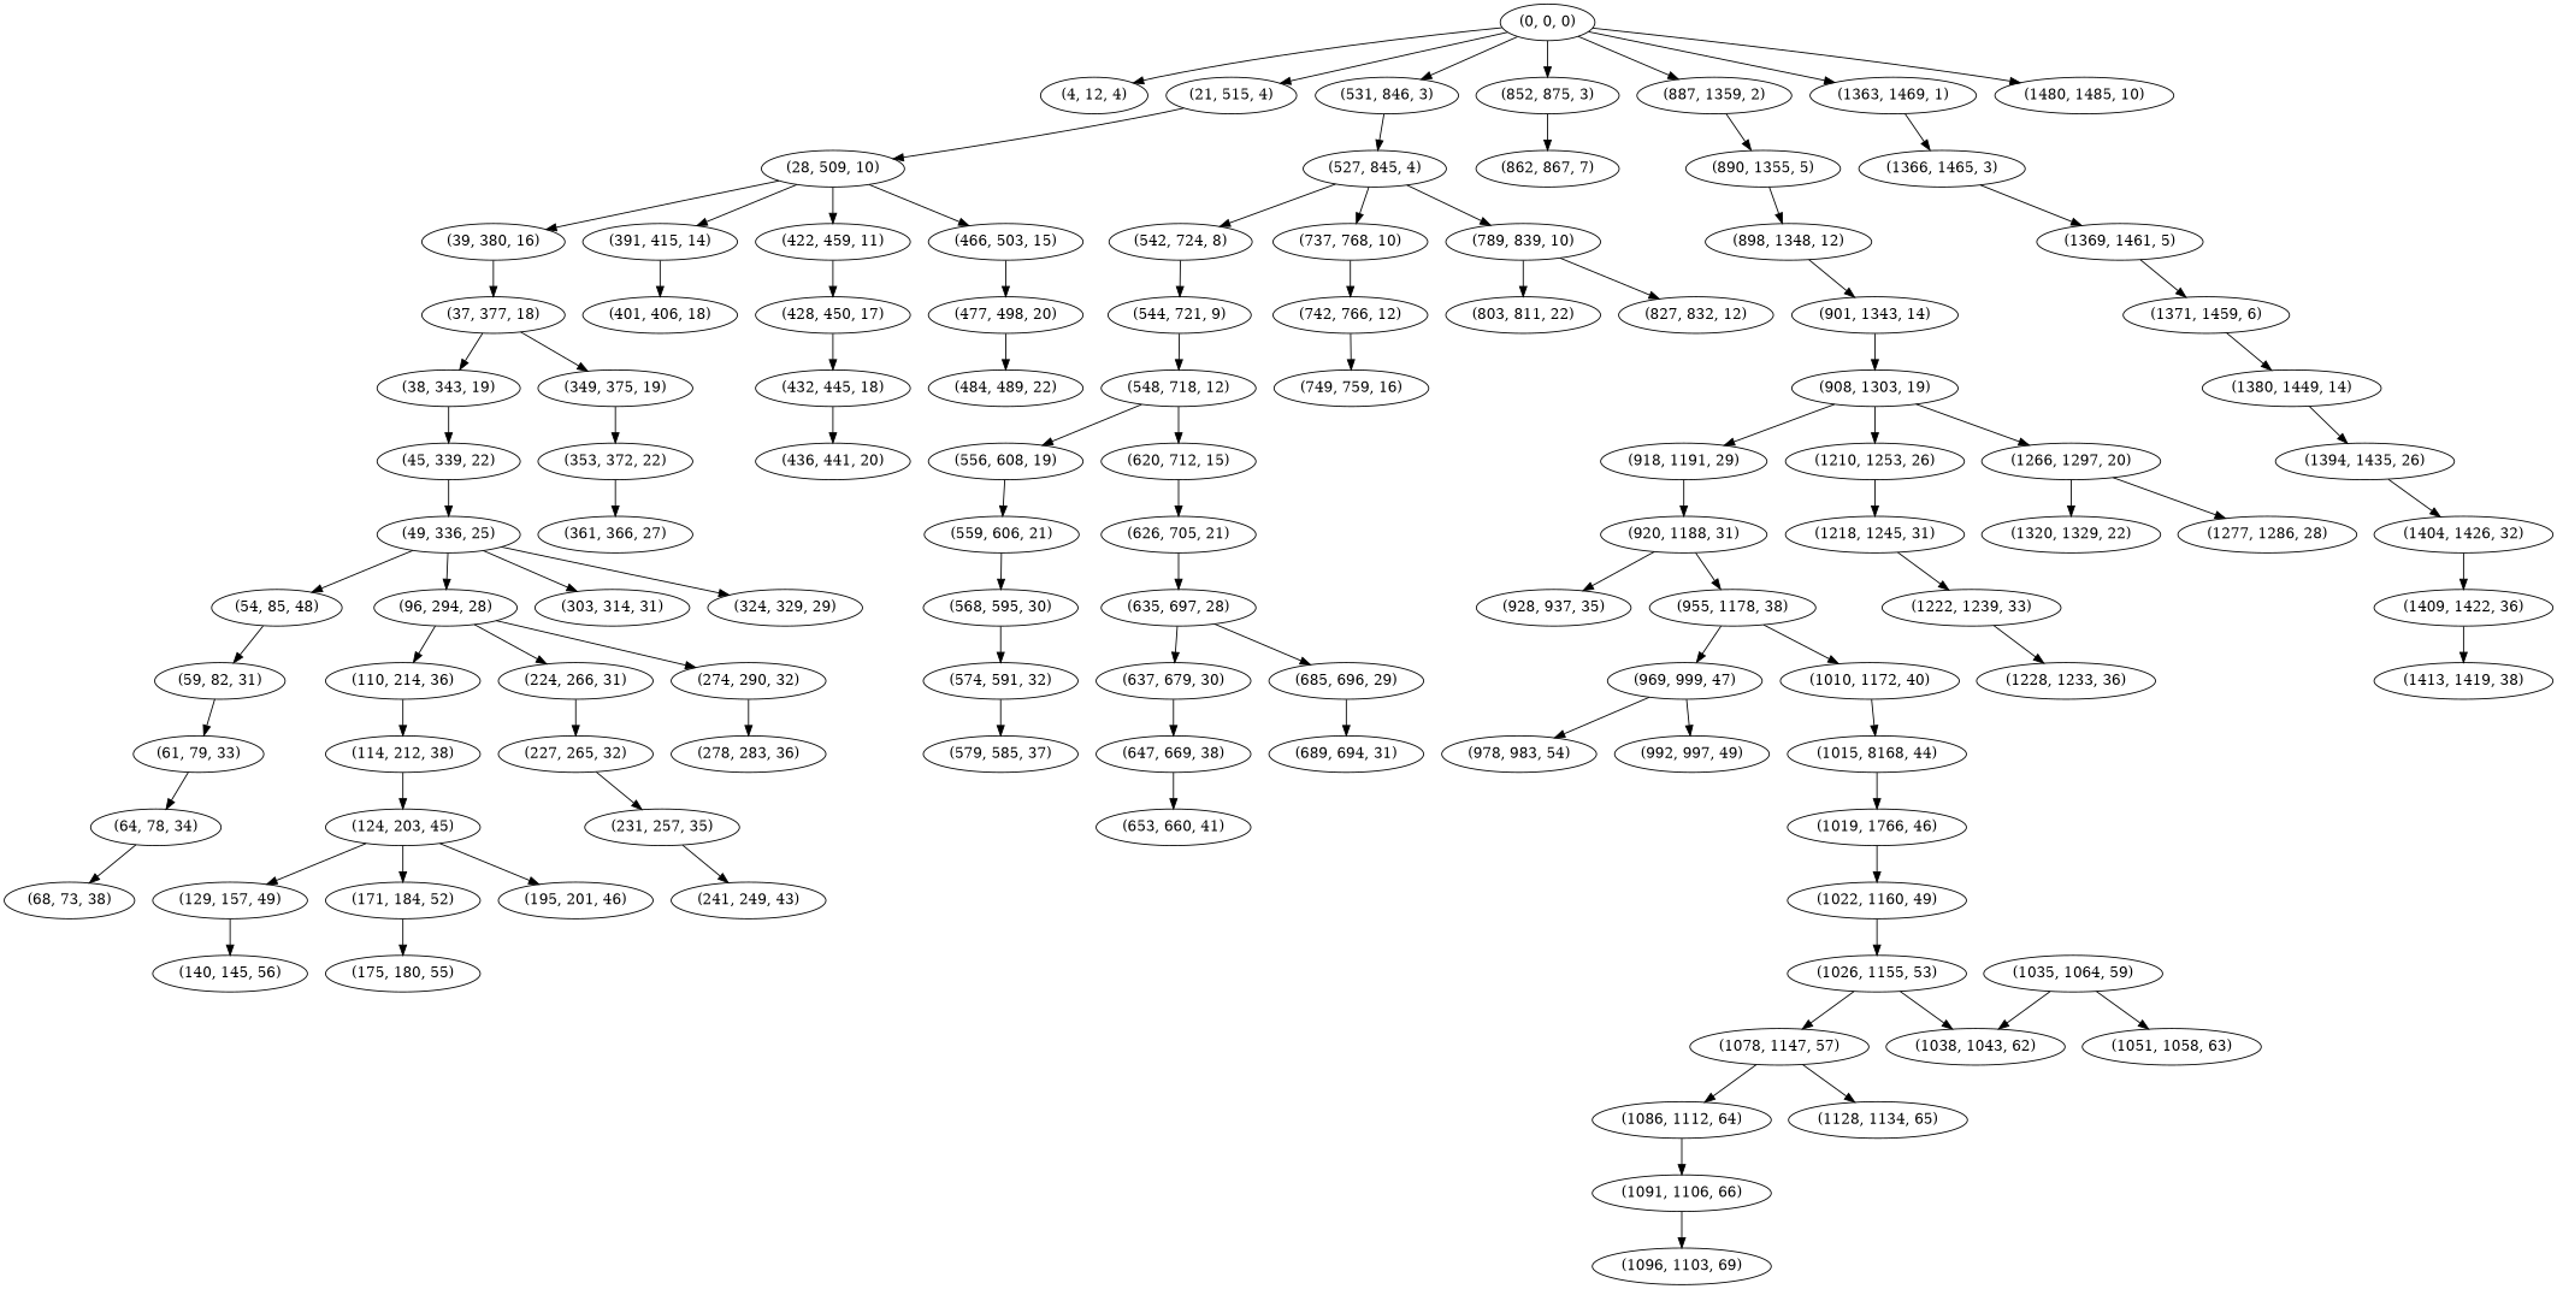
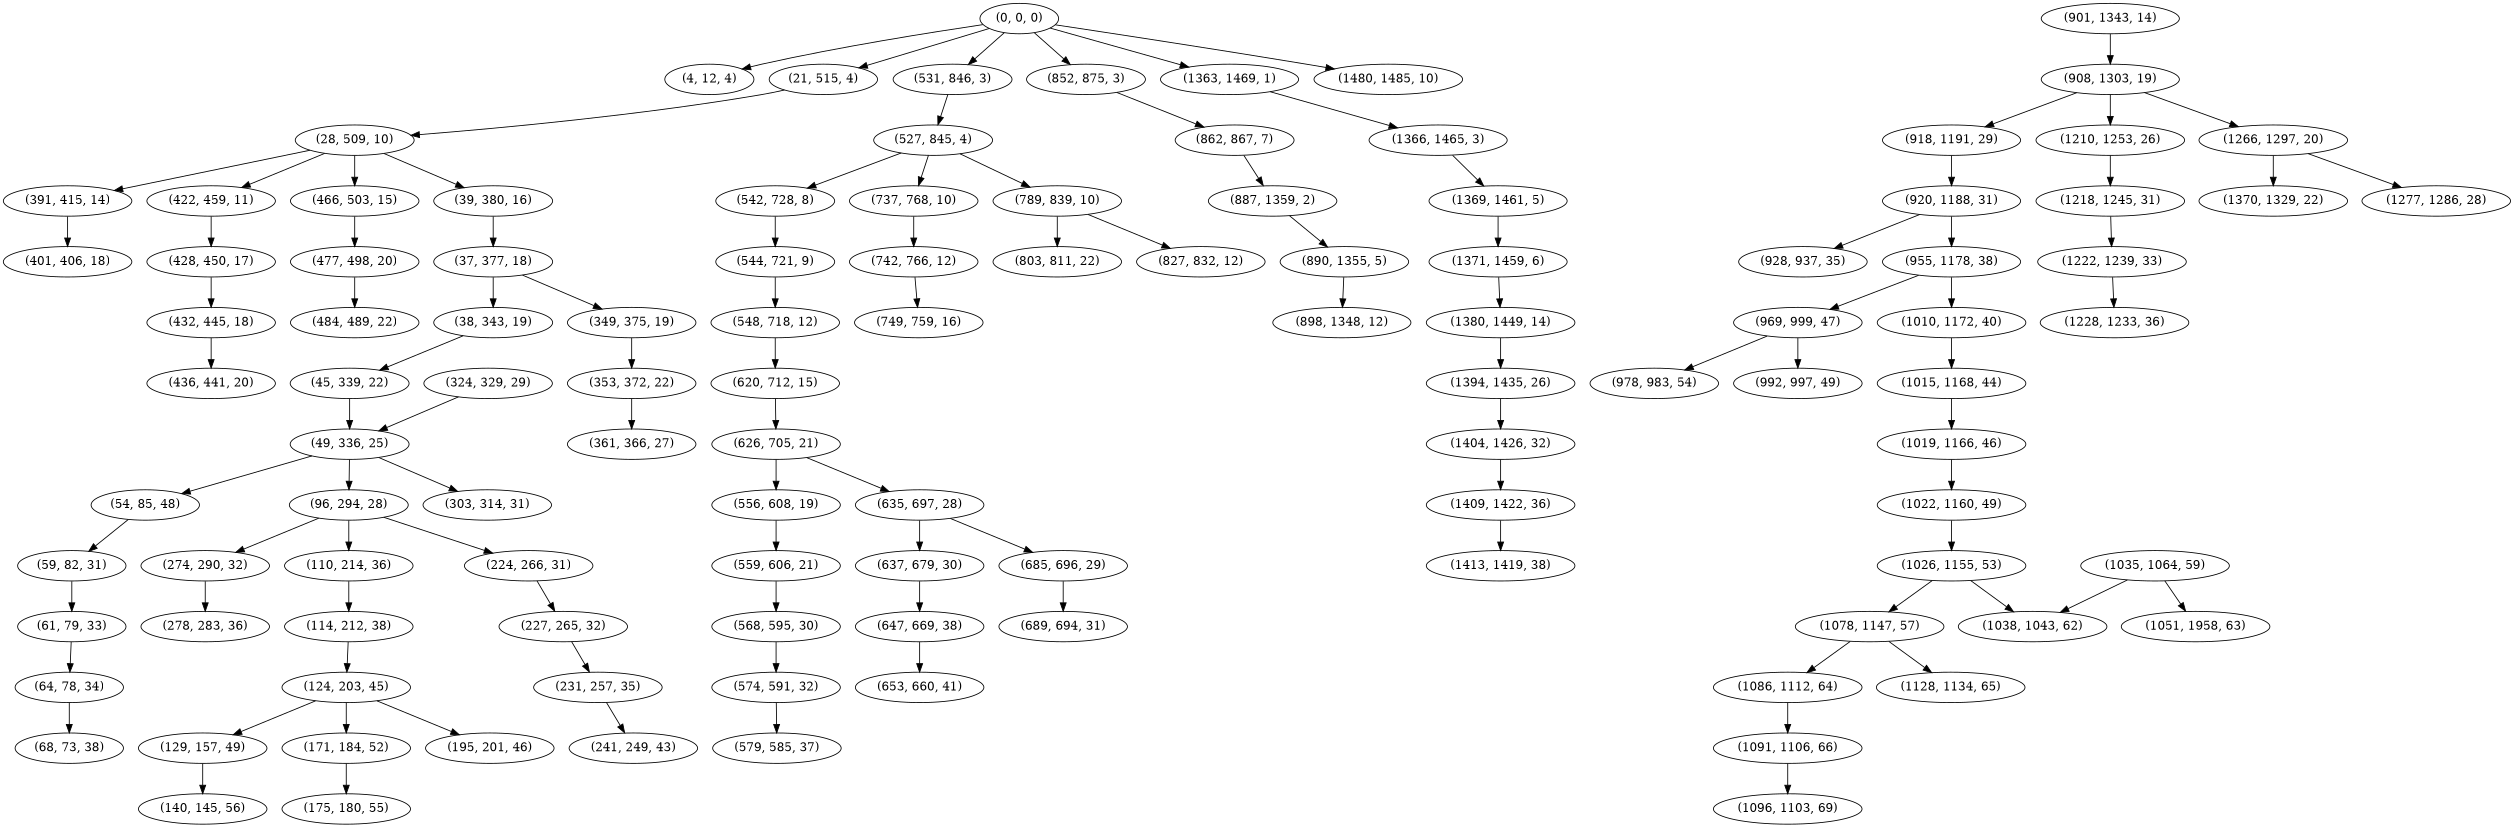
  digraph {
    "(0, 0, 0)"
    "(4, 12, 4)"
    "(21, 515, 4)"
    "(531, 846, 3)"
    "(852, 875, 3)"
    "(887, 1359, 2)"
    "(1363, 1469, 1)"
    "(1480, 1485, 10)"
    "(28, 509, 10)"
    n10 [label="(527, 845, 4)"]
    "(862, 867, 7)"
    "(890, 1355, 5)"
    "(1366, 1465, 3)"
    n14 [label="(39, 380, 16)"]
    "(391, 415, 14)"
    "(422, 459, 11)"
    "(466, 503, 15)"
    "(37, 377, 18)"
    "(401, 406, 18)"
    "(428, 450, 17)"
    "(477, 498, 20)"
    "(38, 343, 19)"
    "(349, 375, 19)"
    "(45, 339, 22)"
    "(353, 372, 22)"
    "(49, 336, 25)"
    n27 [label="(54, 85, 48)"]
    "(96, 294, 28)"
    "(303, 314, 31)"
    "(324, 329, 29)"
    "(59, 82, 31)"
    "(110, 214, 36)"
    "(224, 266, 31)"
    "(274, 290, 32)"
    "(61, 79, 33)"
    "(64, 78, 34)"
    "(68, 73, 38)"
    "(114, 212, 38)"
    "(227, 265, 32)"
    "(278, 283, 36)"
    "(124, 203, 45)"
    "(129, 157, 49)"
    "(171, 184, 52)"
    "(195, 201, 46)"
    "(140, 145, 56)"
    "(175, 180, 55)"
    "(231, 257, 35)"
    "(241, 249, 43)"
    "(361, 366, 27)"
    "(432, 445, 18)"
    "(436, 441, 20)"
    "(484, 489, 22)"
-   "(542, 724, 8)"
+   "(542, 724, 8)" [label="(542, 728, 8)"]
    "(737, 768, 10)"
    "(789, 839, 10)"
    "(544, 721, 9)"
    "(742, 766, 12)"
    "(803, 811, 22)"
    "(827, 832, 12)"
    "(548, 718, 12)"
    "(556, 608, 19)"
    "(620, 712, 15)"
    "(559, 606, 21)"
    "(626, 705, 21)"
    "(568, 595, 30)"
    "(574, 591, 32)"
    "(579, 585, 37)"
    "(635, 697, 28)"
    "(637, 679, 30)"
    "(685, 696, 29)"
    "(647, 669, 38)"
    "(689, 694, 31)"
    "(653, 660, 41)"
    "(749, 759, 16)"
    "(898, 1348, 12)"
    "(901, 1343, 14)"
    "(908, 1303, 19)"
    "(918, 1191, 29)"
    "(1210, 1253, 26)"
    "(1266, 1297, 20)"
    "(920, 1188, 31)"
    "(1218, 1245, 31)"
-   "(1320, 1329, 22)"
+   "(1320, 1329, 22)" [label="(1370, 1329, 22)"]
    "(1277, 1286, 28)"
    "(928, 937, 35)"
    "(955, 1178, 38)"
    "(969, 999, 47)"
    "(1010, 1172, 40)"
    "(978, 983, 54)"
    "(992, 997, 49)"
-   "(1015, 1168, 44)" [label="(1015, 8168, 44)"]
-   "(1019, 1166, 46)" [label="(1019, 1766, 46)"]
+   "(1015, 1168, 44)"
+   "(1019, 1166, 46)"
    "(1022, 1160, 49)"
    "(1026, 1155, 53)"
    "(1078, 1147, 57)"
    "(1038, 1043, 62)"
    "(1035, 1064, 59)"
-   "(1051, 1058, 63)"
+   "(1051, 1058, 63)" [label="(1051, 1958, 63)"]
    "(1086, 1112, 64)"
    "(1128, 1134, 65)"
    "(1091, 1106, 66)"
    "(1096, 1103, 69)"
    "(1222, 1239, 33)"
    "(1228, 1233, 36)"
    "(1369, 1461, 5)"
    "(1371, 1459, 6)"
    "(1380, 1449, 14)"
    "(1394, 1435, 26)"
    "(1404, 1426, 32)"
    "(1409, 1422, 36)"
    "(1413, 1419, 38)"
    "(0, 0, 0)" -> "(4, 12, 4)"
    "(0, 0, 0)" -> "(21, 515, 4)"
    "(0, 0, 0)" -> "(531, 846, 3)"
    "(0, 0, 0)" -> "(852, 875, 3)"
-   "(0, 0, 0)" -> "(887, 1359, 2)"
+   "(862, 867, 7)" -> "(887, 1359, 2)"
    "(0, 0, 0)" -> "(1363, 1469, 1)"
    "(0, 0, 0)" -> "(1480, 1485, 10)"
    "(21, 515, 4)" -> "(28, 509, 10)"
    "(531, 846, 3)" -> n10
    "(852, 875, 3)" -> "(862, 867, 7)"
    "(887, 1359, 2)" -> "(890, 1355, 5)"
    "(1363, 1469, 1)" -> "(1366, 1465, 3)"
    "(28, 509, 10)" -> n14
    "(28, 509, 10)" -> "(391, 415, 14)"
    "(28, 509, 10)" -> "(422, 459, 11)"
    "(28, 509, 10)" -> "(466, 503, 15)"
    n10 -> "(542, 724, 8)"
    n10 -> "(737, 768, 10)"
    n10 -> "(789, 839, 10)"
    "(890, 1355, 5)" -> "(898, 1348, 12)"
    "(1366, 1465, 3)" -> "(1369, 1461, 5)"
    n14 -> "(37, 377, 18)"
    "(391, 415, 14)" -> "(401, 406, 18)"
    "(422, 459, 11)" -> "(428, 450, 17)"
    "(466, 503, 15)" -> "(477, 498, 20)"
    "(37, 377, 18)" -> "(38, 343, 19)"
    "(37, 377, 18)" -> "(349, 375, 19)"
    "(428, 450, 17)" -> "(432, 445, 18)"
    "(477, 498, 20)" -> "(484, 489, 22)"
    "(38, 343, 19)" -> "(45, 339, 22)"
    "(349, 375, 19)" -> "(353, 372, 22)"
    "(45, 339, 22)" -> "(49, 336, 25)"
    "(353, 372, 22)" -> "(361, 366, 27)"
    "(49, 336, 25)" -> n27
    "(49, 336, 25)" -> "(96, 294, 28)"
    "(49, 336, 25)" -> "(303, 314, 31)"
-   "(49, 336, 25)" -> "(324, 329, 29)"
+   "(324, 329, 29)" -> "(49, 336, 25)"
    n27 -> "(59, 82, 31)"
    "(96, 294, 28)" -> "(110, 214, 36)"
    "(96, 294, 28)" -> "(224, 266, 31)"
    "(96, 294, 28)" -> "(274, 290, 32)"
    "(59, 82, 31)" -> "(61, 79, 33)"
    "(110, 214, 36)" -> "(114, 212, 38)"
    "(224, 266, 31)" -> "(227, 265, 32)"
    "(274, 290, 32)" -> "(278, 283, 36)"
    "(61, 79, 33)" -> "(64, 78, 34)"
    "(64, 78, 34)" -> "(68, 73, 38)"
    "(114, 212, 38)" -> "(124, 203, 45)"
    "(227, 265, 32)" -> "(231, 257, 35)"
    "(124, 203, 45)" -> "(129, 157, 49)"
    "(124, 203, 45)" -> "(171, 184, 52)"
    "(124, 203, 45)" -> "(195, 201, 46)"
    "(129, 157, 49)" -> "(140, 145, 56)"
    "(171, 184, 52)" -> "(175, 180, 55)"
    "(231, 257, 35)" -> "(241, 249, 43)"
    "(432, 445, 18)" -> "(436, 441, 20)"
    "(542, 724, 8)" -> "(544, 721, 9)"
    "(737, 768, 10)" -> "(742, 766, 12)"
    "(789, 839, 10)" -> "(803, 811, 22)"
    "(789, 839, 10)" -> "(827, 832, 12)"
    "(544, 721, 9)" -> "(548, 718, 12)"
    "(742, 766, 12)" -> "(749, 759, 16)"
-   "(548, 718, 12)" -> "(556, 608, 19)"
+   "(626, 705, 21)" -> "(556, 608, 19)"
    "(548, 718, 12)" -> "(620, 712, 15)"
    "(556, 608, 19)" -> "(559, 606, 21)"
    "(620, 712, 15)" -> "(626, 705, 21)"
    "(559, 606, 21)" -> "(568, 595, 30)"
    "(626, 705, 21)" -> "(635, 697, 28)"
    "(568, 595, 30)" -> "(574, 591, 32)"
    "(574, 591, 32)" -> "(579, 585, 37)"
    "(635, 697, 28)" -> "(637, 679, 30)"
    "(635, 697, 28)" -> "(685, 696, 29)"
    "(637, 679, 30)" -> "(647, 669, 38)"
    "(685, 696, 29)" -> "(689, 694, 31)"
    "(647, 669, 38)" -> "(653, 660, 41)"
-   "(898, 1348, 12)" -> "(901, 1343, 14)"
    "(901, 1343, 14)" -> "(908, 1303, 19)"
    "(908, 1303, 19)" -> "(918, 1191, 29)"
    "(908, 1303, 19)" -> "(1210, 1253, 26)"
    "(908, 1303, 19)" -> "(1266, 1297, 20)"
    "(918, 1191, 29)" -> "(920, 1188, 31)"
    "(1210, 1253, 26)" -> "(1218, 1245, 31)"
    "(1266, 1297, 20)" -> "(1320, 1329, 22)"
    "(1266, 1297, 20)" -> "(1277, 1286, 28)"
    "(920, 1188, 31)" -> "(928, 937, 35)"
    "(920, 1188, 31)" -> "(955, 1178, 38)"
    "(1218, 1245, 31)" -> "(1222, 1239, 33)"
    "(955, 1178, 38)" -> "(969, 999, 47)"
    "(955, 1178, 38)" -> "(1010, 1172, 40)"
    "(969, 999, 47)" -> "(978, 983, 54)"
    "(969, 999, 47)" -> "(992, 997, 49)"
    "(1010, 1172, 40)" -> "(1015, 1168, 44)"
    "(1015, 1168, 44)" -> "(1019, 1166, 46)"
    "(1019, 1166, 46)" -> "(1022, 1160, 49)"
    "(1022, 1160, 49)" -> "(1026, 1155, 53)"
    "(1026, 1155, 53)" -> "(1078, 1147, 57)"
    "(1026, 1155, 53)" -> "(1038, 1043, 62)"
    "(1078, 1147, 57)" -> "(1086, 1112, 64)"
    "(1078, 1147, 57)" -> "(1128, 1134, 65)"
    "(1035, 1064, 59)" -> "(1038, 1043, 62)"
    "(1035, 1064, 59)" -> "(1051, 1058, 63)"
    "(1086, 1112, 64)" -> "(1091, 1106, 66)"
    "(1091, 1106, 66)" -> "(1096, 1103, 69)"
    "(1222, 1239, 33)" -> "(1228, 1233, 36)"
    "(1369, 1461, 5)" -> "(1371, 1459, 6)"
    "(1371, 1459, 6)" -> "(1380, 1449, 14)"
    "(1380, 1449, 14)" -> "(1394, 1435, 26)"
    "(1394, 1435, 26)" -> "(1404, 1426, 32)"
    "(1404, 1426, 32)" -> "(1409, 1422, 36)"
    "(1409, 1422, 36)" -> "(1413, 1419, 38)"
  }
